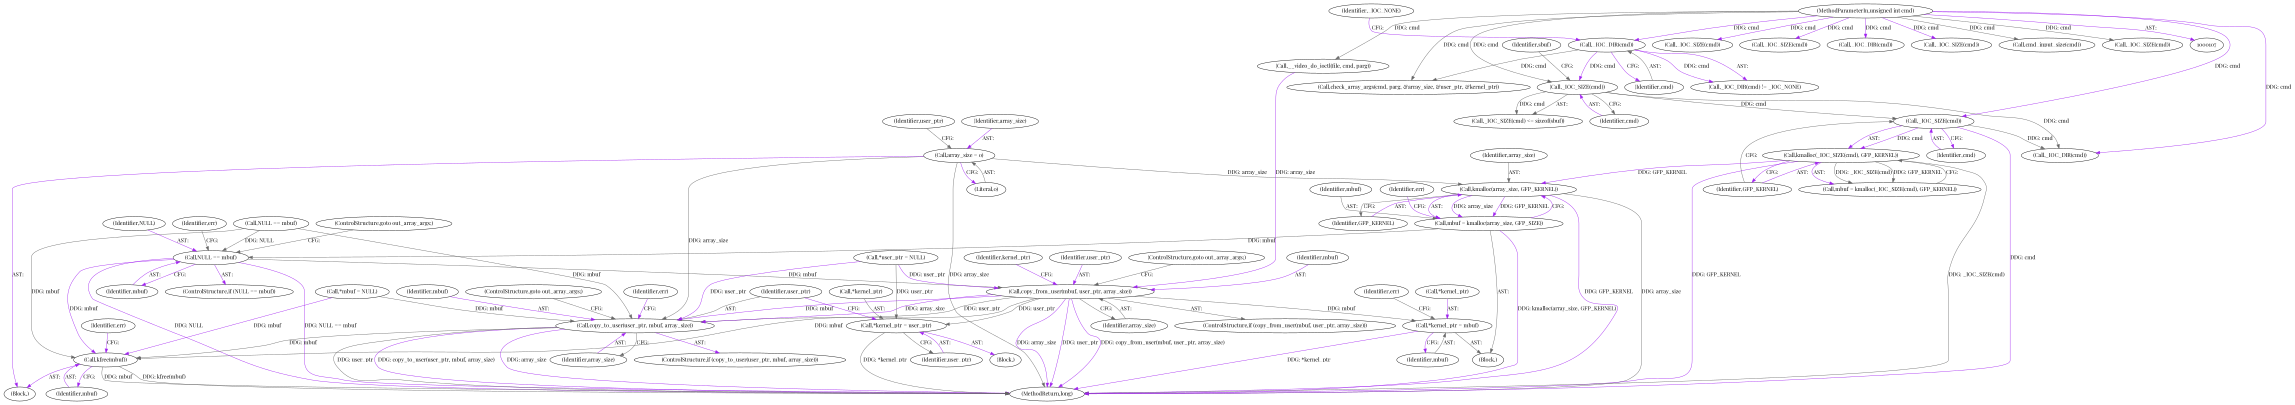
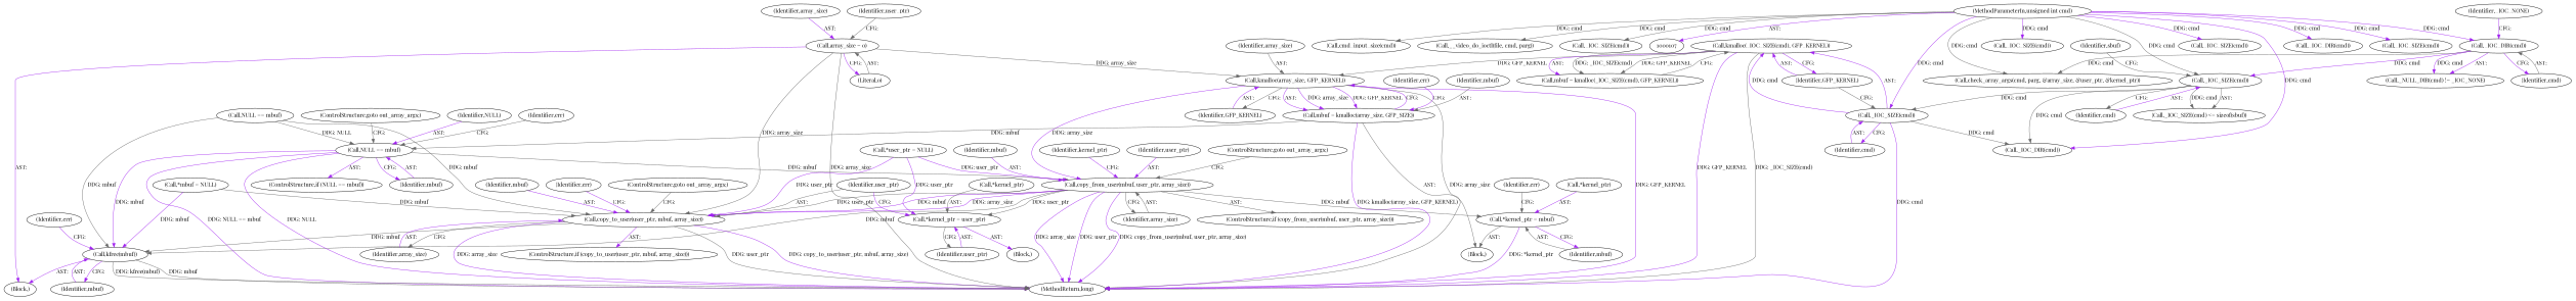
  digraph {
    fontname="Playfair Display"
    node [fontname="Playfair Display"]
    edge [color=purple fontname="Playfair Display"]
    n1 [label="(Call,kmalloc(array_size, GFP_KERNEL))"]
    n2 [label="(Call,mbuf = kmalloc(array_size, GFP_SIZE))"]
    n3 [label="(Call,copy_from_user(mbuf, user_ptr, array_size))"]
    n4 [label="(MethodReturn,long)"]
    n5 [label="(Identifier,GFP_KERNEL)"]
    n6 [label="(Call,NULL == mbuf)"]
    n7 [label="(Block,)"]
    n8 [label="(Call,copy_to_user(user_ptr, mbuf, array_size))"]
    n9 [label="(Call,kfree(mbuf))"]
    n10 [label="(Call,*kernel_ptr = mbuf)"]
    n11 [label="(Call,*kernel_ptr = user_ptr)"]
    n12 [label="(Identifier,array_size)"]
    n13 [label="(ControlStructure,if (copy_from_user(mbuf, user_ptr, array_size)))"]
    n14 [label="(Call,array_size = 0)"]
    n15 [label="(Literal,0)"]
    n16 [label="(Block,)"]
    n17 [label="(Identifier,array_size)"]
    n18 [label="(ControlStructure,if (copy_to_user(user_ptr, mbuf, array_size)))"]
    n19 [label="(Call,kmalloc(_IOC_SIZE(cmd), GFP_KERNEL))"]
    n20 [label="(Identifier,GFP_KERNEL)"]
    n21 [label="(Call,mbuf = kmalloc(_IOC_SIZE(cmd), GFP_KERNEL))"]
    n22 [label="(Call,_IOC_SIZE(cmd))"]
    n23 [label="(Call,_IOC_DIR(cmd))"]
    n24 [label="(Identifier,cmd)"]
    n25 [label="(Call,_IOC_SIZE(cmd))"]
    n26 [label="(Call,_IOC_SIZE(cmd) <= sizeof(sbuf))"]
    n27 [label="(Identifier,cmd)"]
    n28 [label="(Call,_IOC_DIR(cmd))"]
    n29 [label="(Call,check_array_args(cmd, parg, &array_size, &user_ptr, &kernel_ptr))"]
    n30 [label="(Identifier,cmd)"]
-   n31 [label="(Call,_IOC_DIR(cmd) != _IOC_NONE)"]
+   n31 [label="(Call,_NULL_DIR(cmd) != _IOC_NONE)"]
    n32 [label="(MethodParameterIn,unsigned int cmd)"]
    n33 [label="(Call,_IOC_SIZE(cmd))"]
    n34 [label="(Call,_IOC_SIZE(cmd))"]
    n35 [label="(Call,_IOC_DIR(cmd))"]
    n36 [label="(Call,_IOC_SIZE(cmd))"]
    n37 [label="(Call,cmd_input_size(cmd))"]
    n38 [label="(Call,__video_do_ioctl(file, cmd, parg))"]
    n39 [label="(Call,_IOC_SIZE(cmd))"]
    1000107
    n41 [label="(Identifier,mbuf)"]
    n42 [label="(ControlStructure,if (NULL == mbuf))"]
    n43 [label="(Identifier,mbuf)"]
    n44 [label="(Identifier,mbuf)"]
    n45 [label="(Identifier,user_ptr)"]
    n46 [label="(Block,)"]
    n47 [label="(Identifier,mbuf)"]
    n48 [label="(Call,*kernel_ptr)"]
    n49 [label="(Call,*mbuf = NULL)"]
    n50 [label="(Identifier,_IOC_NONE)"]
    n51 [label="(Call,*kernel_ptr)"]
    n52 [label="(Identifier,err)"]
    n53 [label="(ControlStructure,goto out_array_args;)"]
    n54 [label="(Identifier,array_size)"]
    n55 [label="(Identifier,mbuf)"]
    n56 [label="(Identifier,user_ptr)"]
    n57 [label="(Identifier,kernel_ptr)"]
    n58 [label="(Identifier,err)"]
    n59 [label="(Identifier,mbuf)"]
    n60 [label="(ControlStructure,goto out_array_args;)"]
    n61 [label="(Identifier,user_ptr)"]
    n62 [label="(Identifier,sbuf)"]
    n63 [label="(Identifier,array_size)"]
    n64 [label="(Call,NULL == mbuf)"]
    n65 [label="(Identifier,err)"]
    n66 [label="(ControlStructure,goto out_array_args;)"]
    n67 [label="(Identifier,NULL)"]
    n68 [label="(Identifier,user_ptr)"]
    n69 [label="(Identifier,err)"]
    n70 [label="(Identifier,err)"]
    n71 [label="(Call,*user_ptr = NULL)"]
    n1 -> n2 [label="AST: "]
    n1 -> n2 [label="DDG: array_size"]
    n1 -> n2 [label="DDG: GFP_KERNEL"]
-   n38 -> n3 [label="DDG: array_size"]
+   n1 -> n3 [label="DDG: array_size"]
    n1 -> n4 [color=gray40 label="DDG: array_size"]
    n1 -> n4 [label="DDG: GFP_KERNEL"]
    n1 -> n5 [color=gray40 label="CFG: "]
    n2 -> n1 [label="CFG: "]
    n2 -> n4 [label="DDG: kmalloc(array_size, GFP_KERNEL)"]
    n2 -> n6 [color=gray40 label="DDG: mbuf"]
    n2 -> n7 [color=gray40 label="AST: "]
    n3 -> n4 [label="DDG: array_size"]
    n3 -> n4 [label="DDG: user_ptr"]
    n3 -> n4 [label="DDG: copy_from_user(mbuf, user_ptr, array_size)"]
    n3 -> n8 [color=gray40 label="DDG: user_ptr"]
    n3 -> n8 [label="DDG: mbuf"]
    n3 -> n8 [label="DDG: array_size"]
    n3 -> n9 [color=gray40 label="DDG: mbuf"]
    n3 -> n10 [color=gray40 label="DDG: mbuf"]
    n3 -> n11 [color=gray40 label="DDG: user_ptr"]
    n3 -> n12 [color=gray40 label="CFG: "]
    n3 -> n13 [color=gray40 label="AST: "]
    n5 -> n1 [label="AST: "]
    n6 -> n3 [color=gray40 label="DDG: mbuf"]
    n6 -> n4 [label="DDG: NULL == mbuf"]
    n6 -> n4 [label="DDG: NULL"]
    n6 -> n9 [label="DDG: mbuf"]
    n6 -> n41 [label="CFG: "]
    n6 -> n42 [label="AST: "]
    n8 -> n4 [label="DDG: copy_to_user(user_ptr, mbuf, array_size)"]
    n8 -> n4 [label="DDG: array_size"]
    n8 -> n4 [color=gray40 label="DDG: user_ptr"]
    n8 -> n9 [color=gray40 label="DDG: mbuf"]
    n8 -> n17 [color=gray40 label="CFG: "]
    n8 -> n18 [label="AST: "]
    n9 -> n4 [color=gray40 label="DDG: kfree(mbuf)"]
    n9 -> n4 [color=gray40 label="DDG: mbuf"]
    n9 -> n16 [label="AST: "]
    n9 -> n43 [label="CFG: "]
    n10 -> n4 [label="DDG: *kernel_ptr"]
    n10 -> n7 [color=gray40 label="AST: "]
    n10 -> n44 [label="CFG: "]
-   n11 -> n4 [color=gray40 label="DDG: *kernel_ptr"]
    n11 -> n45 [color=gray40 label="CFG: "]
    n11 -> n46 [label="AST: "]
    n12 -> n3 [color=gray40 label="AST: "]
    n14 -> n1 [color=gray40 label="DDG: array_size"]
    n14 -> n4 [color=gray40 label="DDG: array_size"]
    n14 -> n8 [color=gray40 label="DDG: array_size"]
    n14 -> n15 [label="CFG: "]
    n14 -> n16 [label="AST: "]
    n15 -> n14 [color=gray40 label="AST: "]
    n17 -> n8 [label="AST: "]
-   n19 -> n1 [label="DDG: GFP_KERNEL"]
+   n19 -> n1 [color=gray40 label="DDG: GFP_KERNEL"]
    n19 -> n4 [label="DDG: GFP_KERNEL"]
    n19 -> n4 [color=gray40 label="DDG: _IOC_SIZE(cmd)"]
    n19 -> n20 [label="CFG: "]
    n19 -> n21 [label="AST: "]
    n19 -> n21 [color=gray40 label="DDG: _IOC_SIZE(cmd)"]
    n19 -> n21 [color=gray40 label="DDG: GFP_KERNEL"]
    n20 -> n19 [label="AST: "]
    n20 -> n22 [color=gray40 label="CFG: "]
    n21 -> n19 [color=gray40 label="CFG: "]
    n22 -> n4 [label="DDG: cmd"]
    n22 -> n19 [label="AST: "]
    n22 -> n19 [label="DDG: cmd"]
    n22 -> n23 [color=gray40 label="DDG: cmd"]
    n22 -> n24 [label="CFG: "]
    n24 -> n22 [label="AST: "]
    n25 -> n22 [color=gray40 label="DDG: cmd"]
    n25 -> n23 [color=gray40 label="DDG: cmd"]
    n25 -> n26 [color=gray40 label="AST: "]
    n25 -> n26 [color=gray40 label="DDG: cmd"]
    n25 -> n27 [color=gray40 label="CFG: "]
    n27 -> n25 [label="AST: "]
    n28 -> n25 [label="DDG: cmd"]
    n28 -> n29 [color=gray40 label="DDG: cmd"]
    n28 -> n30 [label="CFG: "]
    n28 -> n31 [label="AST: "]
    n28 -> n31 [label="DDG: cmd"]
    n30 -> n28 [color=gray40 label="AST: "]
    n32 -> n22 [label="DDG: cmd"]
    n32 -> n23 [label="DDG: cmd"]
    n32 -> n25 [color=gray40 label="DDG: cmd"]
    n32 -> n28 [label="DDG: cmd"]
    n32 -> n29 [color=gray40 label="DDG: cmd"]
    n32 -> n33 [label="DDG: cmd"]
    n32 -> n34 [label="DDG: cmd"]
    n32 -> n35 [label="DDG: cmd"]
    n32 -> n36 [label="DDG: cmd"]
    n32 -> n37 [color=gray40 label="DDG: cmd"]
    n32 -> n38 [color=gray40 label="DDG: cmd"]
    n32 -> n39 [color=gray40 label="DDG: cmd"]
    n32 -> 1000107 [label="AST: "]
    n41 -> n6 [label="AST: "]
    n43 -> n9 [label="AST: "]
    n44 -> n10 [color=gray40 label="AST: "]
    n45 -> n11 [label="AST: "]
    n47 -> n8 [label="AST: "]
    n48 -> n11 [color=gray40 label="AST: "]
    n49 -> n8 [color=gray40 label="DDG: mbuf"]
    n49 -> n9 [label="DDG: mbuf"]
    n50 -> n28 [label="CFG: "]
    n51 -> n10 [label="AST: "]
    n52 -> n8 [label="CFG: "]
    n53 -> n3 [color=gray40 label="CFG: "]
    n54 -> n14 [label="AST: "]
    n55 -> n3 [label="AST: "]
    n56 -> n14 [color=gray40 label="CFG: "]
    n57 -> n3 [label="CFG: "]
    n58 -> n2 [label="CFG: "]
    n59 -> n2 [color=gray40 label="AST: "]
    n60 -> n6 [color=gray40 label="CFG: "]
    n61 -> n3 [label="AST: "]
    n62 -> n25 [color=gray40 label="CFG: "]
    n63 -> n1 [color=gray40 label="AST: "]
    n64 -> n6 [color=gray40 label="DDG: NULL"]
    n64 -> n8 [color=gray40 label="DDG: mbuf"]
    n64 -> n9 [color=gray40 label="DDG: mbuf"]
    n65 -> n10 [color=gray40 label="CFG: "]
    n66 -> n8 [color=gray40 label="CFG: "]
    n67 -> n6 [label="AST: "]
    n68 -> n8 [color=gray40 label="AST: "]
    n68 -> n11 [label="CFG: "]
    n69 -> n9 [label="CFG: "]
    n70 -> n6 [color=gray40 label="CFG: "]
    n71 -> n3 [label="DDG: user_ptr"]
    n71 -> n8 [label="DDG: user_ptr"]
-   n71 -> n11 [color=gray40 label="DDG: user_ptr"]
+   n71 -> n11 [label="DDG: user_ptr"]
  }
